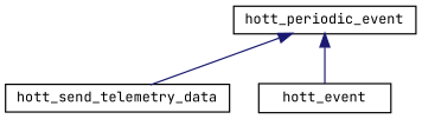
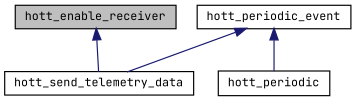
  digraph {
    fontname="JetBrains Mono"
    rankdir=TB
    node [color=black fillcolor=white fontname="JetBrains Mono" fontsize=10 shape=record style=filled]
    edge [color=midnightblue dir=back fontname="JetBrains Mono" fontsize=10 labelfontname=FreeSans labelfontsize=10 style=solid]
+   n1 [fillcolor=grey75 fontcolor=black height=0.2 label=hott_enable_receiver width=0.4]
    n2 [height=0.2 label=hott_send_telemetry_data width=0.4]
    n3 [height=0.2 label=hott_periodic_event width=0.4]
-   n4 [height=0.2 label=hott_event width=0.4]
+   n4 [height=0.2 label=hott_periodic width=0.4]
+   n1 -> n2
    n3 -> n2
    n3 -> n4
  }
